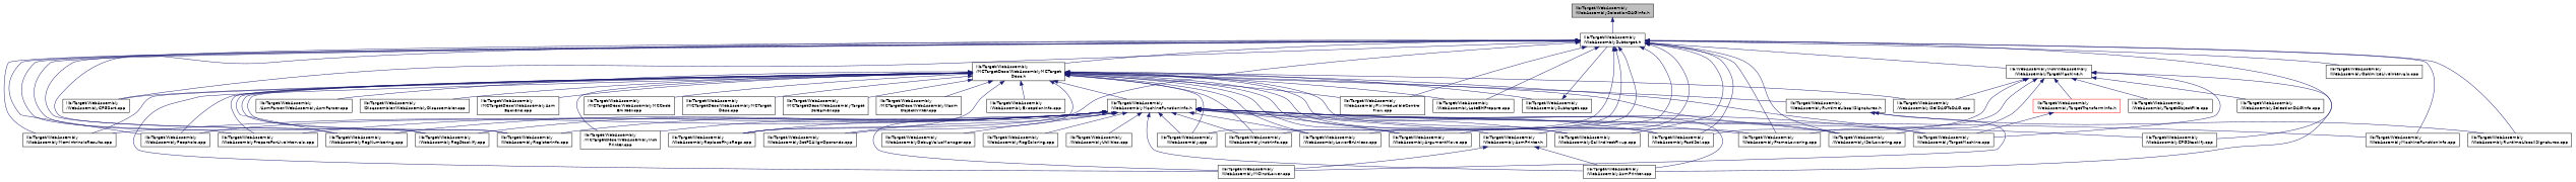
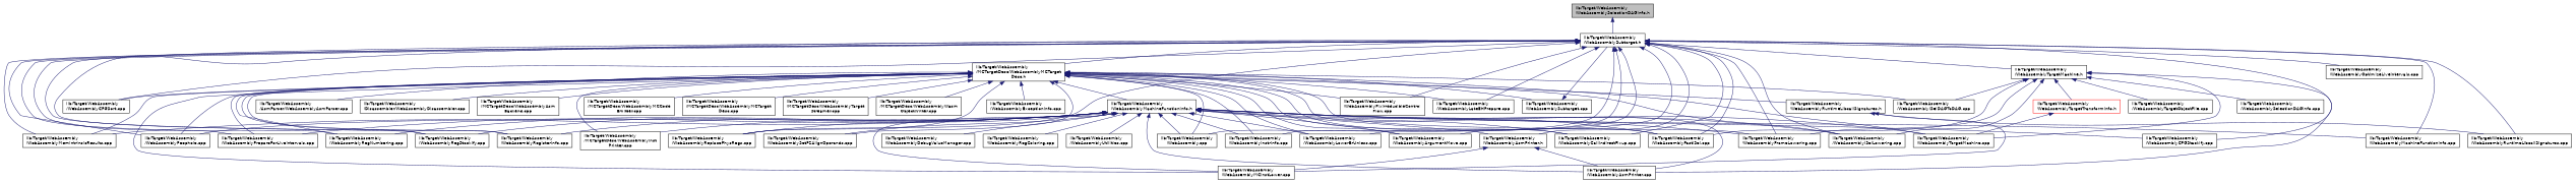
  digraph {
    node [color=black fontname=Helvetica fontsize=10 shape=box]
    edge [color=midnightblue dir=back fontname=Helvetica fontsize=10 labelfontname=Helvetica labelfontsize=10 style=solid]
    n1 [fillcolor=grey75 fontcolor=black height=0.2 label="lib/Target/WebAssembly\l/WebAssemblySelectionDAGInfo.h" style=filled width=0.4]
    n2 [height=0.2 label="lib/Target/WebAssembly\l/WebAssemblySubtarget.h" width=0.4]
    n3 [height=0.2 label="lib/Target/WebAssembly\l/MCTargetDesc/WebAssemblyMCTarget\lDesc.h" width=0.4]
    n4 [height=0.2 label="lib/Target/WebAssembly\l/WebAssemblyArgumentMove.cpp" width=0.4]
    n5 [height=0.2 label="lib/Target/WebAssembly\l/WebAssemblyCFGSort.cpp" width=0.4]
    n6 [height=0.2 label="lib/Target/WebAssembly\l/WebAssemblyCallIndirectFixup.cpp" width=0.4]
    n7 [height=0.2 label="lib/Target/WebAssembly\l/WebAssembly.cpp" width=0.4]
    n8 [height=0.2 label="lib/Target/WebAssembly\l/WebAssemblyFastISel.cpp" width=0.4]
    n9 [height=0.2 label="lib/Target/WebAssembly\l/WebAssemblyFixIrreducibleControl\lFlow.cpp" width=0.4]
    n10 [height=0.2 label="lib/Target/WebAssembly\l/WebAssemblyFrameLowering.cpp" width=0.4]
    n11 [height=0.2 label="lib/Target/WebAssembly\l/WebAssemblyISelLowering.cpp" width=0.4]
    n12 [height=0.2 label="lib/Target/WebAssembly\l/WebAssemblyInstrInfo.cpp" width=0.4]
    n13 [height=0.2 label="lib/Target/WebAssembly\l/WebAssemblyLateEHPrepare.cpp" width=0.4]
    n14 [height=0.2 label="lib/Target/WebAssembly\l/WebAssemblyLowerBrUnless.cpp" width=0.4]
    n15 [height=0.2 label="lib/Target/WebAssembly\l/WebAssemblyAsmPrinter.h" width=0.4]
    n16 [height=0.2 label="lib/Target/WebAssembly\l/WebAssemblyCFGStackify.cpp" width=0.4]
    n17 [height=0.2 label="lib/Target/WebAssembly\l/WebAssemblyMachineFunctionInfo.cpp" width=0.4]
    n18 [height=0.2 label="lib/Target/WebAssembly\l/WebAssemblyMemIntrinsicResults.cpp" width=0.4]
    n19 [height=0.2 label="lib/Target/WebAssembly\l/WebAssemblyPeephole.cpp" width=0.4]
    n20 [height=0.2 label="lib/Target/WebAssembly\l/WebAssemblyPrepareForLiveIntervals.cpp" width=0.4]
    n21 [height=0.2 label="lib/Target/WebAssembly\l/WebAssemblyRegNumbering.cpp" width=0.4]
    n22 [height=0.2 label="lib/Target/WebAssembly\l/WebAssemblyRegStackify.cpp" width=0.4]
    n23 [height=0.2 label="lib/Target/WebAssembly\l/WebAssemblyRegisterInfo.cpp" width=0.4]
    n24 [height=0.2 label="lib/Target/WebAssembly\l/WebAssemblyReplacePhysRegs.cpp" width=0.4]
    n25 [height=0.2 label="lib/Target/WebAssembly\l/WebAssemblyRuntimeLibcallSignatures.cpp" width=0.4]
    n26 [height=0.2 label="lib/Target/WebAssembly\l/WebAssemblyOptimizeLiveIntervals.cpp" width=0.4]
-   n27 [height=0.2 label="lib/WebAssemblyInst/WebAssembly\l/WebAssemblyTargetMachine.h" width=0.4]
+   n27 [height=0.2 label="lib/Target/WebAssembly\l/WebAssemblyTargetMachine.h" width=0.4]
    n28 [height=0.2 label="lib/Target/WebAssembly\l/WebAssemblySubtarget.cpp" width=0.4]
    n29 [height=0.2 label="lib/Target/WebAssembly\l/AsmParser/WebAssemblyAsmParser.cpp" width=0.4]
    n30 [height=0.2 label="lib/Target/WebAssembly\l/Disassembler/WebAssemblyDisassembler.cpp" width=0.4]
    n31 [height=0.2 label="lib/Target/WebAssembly\l/MCTargetDesc/WebAssemblyAsm\lBackend.cpp" width=0.4]
    n32 [height=0.2 label="lib/Target/WebAssembly\l/MCTargetDesc/WebAssemblyInst\lPrinter.cpp" width=0.4]
    n33 [height=0.2 label="lib/Target/WebAssembly\l/MCTargetDesc/WebAssemblyMCCode\lEmitter.cpp" width=0.4]
    n34 [height=0.2 label="lib/Target/WebAssembly\l/MCTargetDesc/WebAssemblyMCTarget\lDesc.cpp" width=0.4]
    n35 [height=0.2 label="lib/Target/WebAssembly\l/MCTargetDesc/WebAssemblyTarget\lStreamer.cpp" width=0.4]
    n36 [height=0.2 label="lib/Target/WebAssembly\l/MCTargetDesc/WebAssemblyWasm\lObjectWriter.cpp" width=0.4]
    n37 [height=0.2 label="lib/Target/WebAssembly\l/WebAssemblyAsmPrinter.cpp" width=0.4]
    n38 [height=0.2 label="lib/Target/WebAssembly\l/WebAssemblyExceptionInfo.cpp" width=0.4]
    n39 [height=0.2 label="lib/Target/WebAssembly\l/WebAssemblyISelDAGToDAG.cpp" width=0.4]
    n40 [height=0.2 label="lib/Target/WebAssembly\l/WebAssemblyMCInstLower.cpp" width=0.4]
    n41 [height=0.2 label="lib/Target/WebAssembly\l/WebAssemblyMachineFunctionInfo.h" width=0.4]
    n42 [height=0.2 label="lib/Target/WebAssembly\l/WebAssemblySetP2AlignOperands.cpp" width=0.4]
    n43 [height=0.2 label="lib/Target/WebAssembly\l/WebAssemblyTargetMachine.cpp" width=0.4]
    n44 [height=0.2 label="lib/Target/WebAssembly\l/WebAssemblyRuntimeLibcallSignatures.h" width=0.4]
    n45 [height=0.2 label="lib/Target/WebAssembly\l/WebAssemblySelectionDAGInfo.cpp" width=0.4]
    n46 [height=0.2 label="lib/Target/WebAssembly\l/WebAssemblyTargetObjectFile.cpp" width=0.4]
    n47 [color=red height=0.2 label="lib/Target/WebAssembly\l/WebAssemblyTargetTransformInfo.h" width=0.4]
    n48 [height=0.2 label="lib/Target/WebAssembly\l/WebAssemblyDebugValueManager.cpp" width=0.4]
    n49 [height=0.2 label="lib/Target/WebAssembly\l/WebAssemblyRegColoring.cpp" width=0.4]
    n50 [height=0.2 label="lib/Target/WebAssembly\l/WebAssemblyUtilities.cpp" width=0.4]
    n1 -> n2
    n2 -> n3
    n2 -> n4
    n2 -> n5
    n2 -> n6
    n2 -> n7
    n2 -> n8
    n2 -> n9
    n2 -> n10
    n2 -> n11
    n2 -> n12
    n2 -> n13
    n2 -> n14
    n2 -> n15
    n2 -> n16
    n2 -> n17
    n2 -> n18
    n2 -> n19
    n2 -> n20
    n2 -> n21
    n2 -> n22
    n2 -> n23
    n2 -> n24
    n2 -> n25
    n2 -> n26
    n2 -> n27
    n3 -> n4
    n3 -> n5
    n3 -> n6
    n3 -> n7
    n3 -> n8
    n3 -> n9
    n3 -> n10
    n3 -> n11
    n3 -> n12
    n3 -> n13
    n3 -> n14
    n3 -> n18
    n3 -> n19
    n3 -> n20
    n3 -> n21
    n3 -> n22
    n3 -> n23
    n3 -> n24
    n3 -> n28
    n3 -> n29
    n3 -> n30
    n3 -> n31
    n3 -> n32
    n3 -> n33
    n3 -> n34
    n3 -> n35
    n3 -> n36
    n3 -> n37
    n3 -> n38
    n3 -> n39
    n3 -> n40
    n3 -> n41
    n3 -> n42
    n3 -> n43
    n3 -> n44
    n15 -> n37
    n15 -> n40
    n27 -> n8
    n27 -> n10
    n27 -> n11
    n27 -> n37
    n27 -> n39
    n27 -> n43
    n27 -> n45
    n27 -> n46
    n27 -> n47
    n28 -> n2
    n41 -> n4
    n41 -> n6
    n41 -> n7
    n41 -> n8
    n41 -> n10
    n41 -> n11
    n41 -> n12
    n41 -> n14
    n41 -> n15
    n41 -> n16
    n41 -> n17
    n41 -> n18
    n41 -> n19
    n41 -> n20
    n41 -> n21
    n41 -> n22
    n41 -> n23
    n41 -> n24
    n41 -> n32
    n41 -> n37
    n41 -> n40
    n41 -> n42
    n41 -> n43
    n41 -> n48
    n41 -> n49
    n41 -> n50
    n44 -> n25
    n44 -> n40
    n47 -> n43
  }
